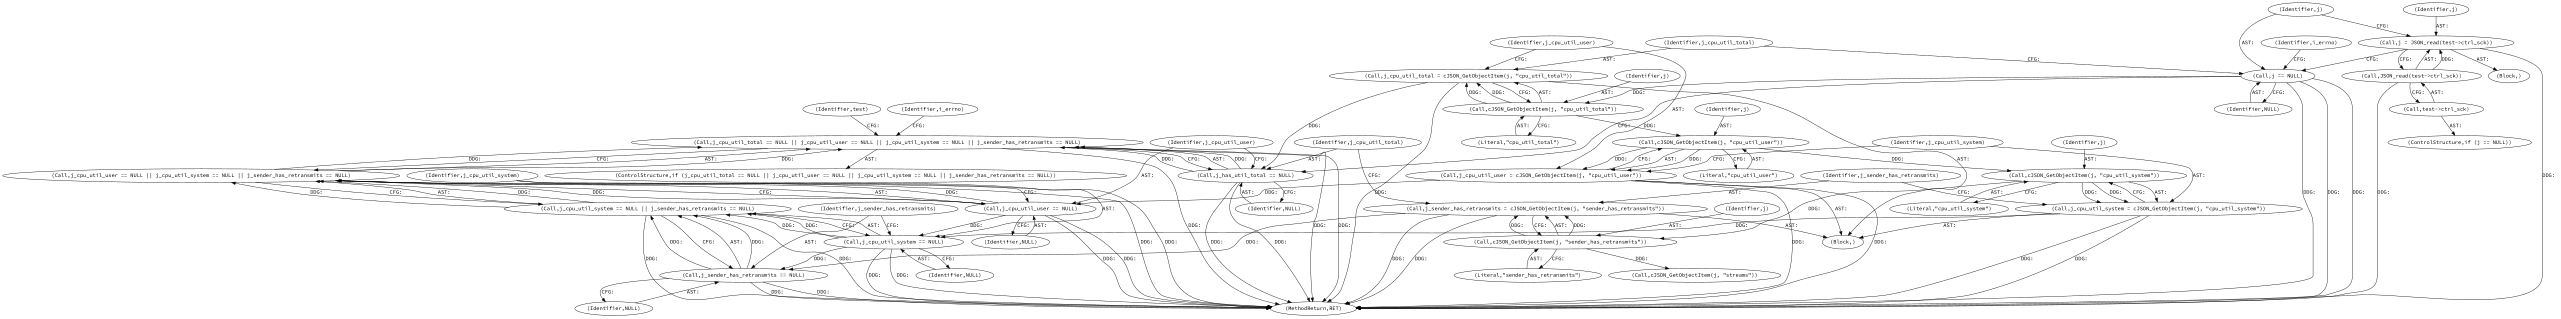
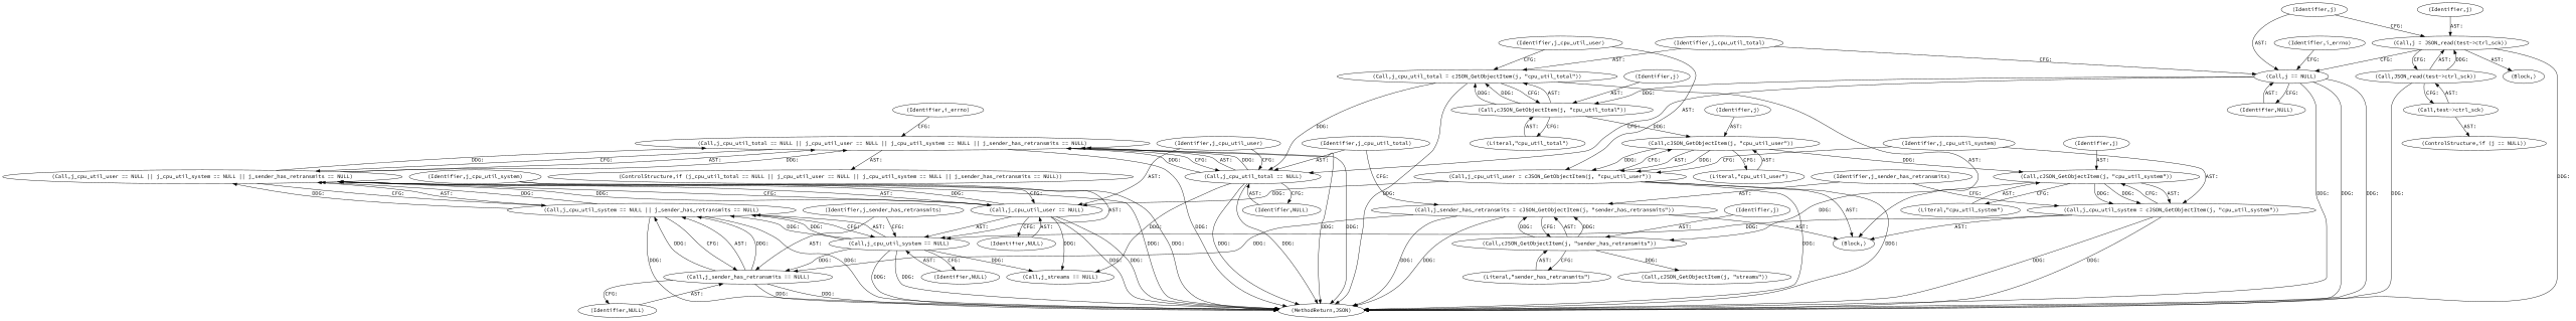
  digraph {
    fontname="Source Code Pro"
    node [fontname="Source Code Pro"]
    edge [fontname="Source Code Pro"]
    n1 [label="(Call,j_cpu_util_total == NULL || j_cpu_util_user == NULL || j_cpu_util_system == NULL || j_sender_has_retransmits == NULL)"]
-   n2 [label="(Call,j_has_util_total == NULL)"]
+   n2 [label="(Call,j_cpu_util_total == NULL)"]
    n3 [label="(Call,j_cpu_util_user == NULL || j_cpu_util_system == NULL || j_sender_has_retransmits == NULL)"]
    n4 [label="(ControlStructure,if (j_cpu_util_total == NULL || j_cpu_util_user == NULL || j_cpu_util_system == NULL || j_sender_has_retransmits == NULL))"]
-   n5 [label="(MethodReturn,RET)"]
+   n5 [label="(MethodReturn,JSON)"]
+   n6 [label="(Call,j_streams == NULL)"]
    n7 [label="(Identifier,NULL)"]
    n8 [label="(Call,j_cpu_util_user == NULL)"]
    n9 [label="(Call,j_cpu_util_system == NULL || j_sender_has_retransmits == NULL)"]
    n10 [label="(Call,j_cpu_util_system == NULL)"]
    n11 [label="(Identifier,NULL)"]
    n12 [label="(Call,j_cpu_util_total = cJSON_GetObjectItem(j, \"cpu_util_total\"))"]
    n13 [label="(Call,cJSON_GetObjectItem(j, \"cpu_util_total\"))"]
    n14 [label="(Block,)"]
    n15 [label="(Call,cJSON_GetObjectItem(j, \"cpu_util_user\"))"]
    n16 [label="(Literal,\"cpu_util_total\")"]
    n17 [label="(Call,j_cpu_util_user = cJSON_GetObjectItem(j, \"cpu_util_user\"))"]
    n18 [label="(Call,cJSON_GetObjectItem(j, \"cpu_util_system\"))"]
    n19 [label="(Literal,\"cpu_util_user\")"]
    n20 [label="(Call,j == NULL)"]
    n21 [label="(Identifier,NULL)"]
    n22 [label="(ControlStructure,if (j == NULL))"]
    n23 [label="(Call,j = JSON_read(test->ctrl_sck))"]
    n24 [label="(Call,JSON_read(test->ctrl_sck))"]
    n25 [label="(Block,)"]
    n26 [label="(Call,test->ctrl_sck)"]
    n27 [label="(Call,j_sender_has_retransmits == NULL)"]
    n28 [label="(Identifier,NULL)"]
    n29 [label="(Call,j_cpu_util_system = cJSON_GetObjectItem(j, \"cpu_util_system\"))"]
    n30 [label="(Call,cJSON_GetObjectItem(j, \"sender_has_retransmits\"))"]
    n31 [label="(Literal,\"cpu_util_system\")"]
    n32 [label="(Identifier,NULL)"]
    n33 [label="(Call,j_sender_has_retransmits = cJSON_GetObjectItem(j, \"sender_has_retransmits\"))"]
    n34 [label="(Literal,\"sender_has_retransmits\")"]
    n35 [label="(Call,cJSON_GetObjectItem(j, \"streams\"))"]
    n36 [label="(Identifier,j_cpu_util_system)"]
    n37 [label="(Identifier,j_cpu_util_user)"]
    n38 [label="(Identifier,j)"]
    n39 [label="(Identifier,j)"]
    n40 [label="(Identifier,i_errno)"]
    n41 [label="(Identifier,j)"]
    n42 [label="(Identifier,j)"]
    n43 [label="(Identifier,j_cpu_util_total)"]
    n44 [label="(Identifier,j_cpu_util_total)"]
    n45 [label="(Identifier,i_errno)"]
    n46 [label="(Identifier,j_sender_has_retransmits)"]
    n47 [label="(Identifier,j_cpu_util_system)"]
    n48 [label="(Identifier,j_sender_has_retransmits)"]
    n49 [label="(Identifier,j_cpu_util_user)"]
    n50 [label="(Identifier,j)"]
    n51 [label="(Identifier,j)"]
-   n52 [label="(Identifier,test)"]
    n1 -> n2 [label="CFG: "]
    n1 -> n3 [label="CFG: "]
    n1 -> n4 [label="AST: "]
    n1 -> n5 [label="DDG: "]
    n1 -> n5 [label="DDG: "]
    n1 -> n5 [label="DDG: "]
    n2 -> n1 [label="AST: "]
    n2 -> n1 [label="DDG: "]
    n2 -> n1 [label="DDG: "]
    n2 -> n5 [label="DDG: "]
    n2 -> n5 [label="DDG: "]
+   n2 -> n6 [label="DDG: "]
    n2 -> n7 [label="CFG: "]
    n3 -> n1 [label="AST: "]
    n3 -> n1 [label="DDG: "]
    n3 -> n1 [label="DDG: "]
    n3 -> n5 [label="DDG: "]
    n3 -> n5 [label="DDG: "]
    n3 -> n8 [label="CFG: "]
    n3 -> n9 [label="CFG: "]
    n7 -> n2 [label="AST: "]
    n8 -> n3 [label="AST: "]
    n8 -> n3 [label="DDG: "]
    n8 -> n3 [label="DDG: "]
    n8 -> n5 [label="DDG: "]
    n8 -> n5 [label="DDG: "]
-   n8 -> n10 [label="DDG: "]
+   n8 -> n6 [label="DDG: "]
+   n8 -> n10 [label="AST: "]
    n8 -> n11 [label="CFG: "]
    n9 -> n3 [label="AST: "]
    n9 -> n3 [label="DDG: "]
    n9 -> n3 [label="DDG: "]
    n9 -> n5 [label="DDG: "]
    n9 -> n5 [label="DDG: "]
    n9 -> n10 [label="CFG: "]
    n9 -> n27 [label="CFG: "]
    n10 -> n5 [label="DDG: "]
    n10 -> n5 [label="DDG: "]
+   n10 -> n6 [label="DDG: "]
    n10 -> n9 [label="AST: "]
    n10 -> n9 [label="DDG: "]
    n10 -> n9 [label="DDG: "]
    n10 -> n27 [label="DDG: "]
    n10 -> n28 [label="CFG: "]
    n11 -> n8 [label="AST: "]
    n12 -> n2 [label="DDG: "]
    n12 -> n5 [label="DDG: "]
    n12 -> n13 [label="CFG: "]
    n12 -> n14 [label="AST: "]
    n13 -> n12 [label="AST: "]
    n13 -> n12 [label="DDG: "]
    n13 -> n12 [label="DDG: "]
    n13 -> n15 [label="DDG: "]
    n13 -> n16 [label="CFG: "]
    n15 -> n17 [label="AST: "]
    n15 -> n17 [label="DDG: "]
    n15 -> n17 [label="DDG: "]
    n15 -> n18 [label="DDG: "]
    n15 -> n19 [label="CFG: "]
    n16 -> n13 [label="AST: "]
    n17 -> n5 [label="DDG: "]
    n17 -> n5 [label="DDG: "]
    n17 -> n8 [label="DDG: "]
    n17 -> n14 [label="AST: "]
    n17 -> n15 [label="CFG: "]
    n18 -> n29 [label="AST: "]
    n18 -> n29 [label="DDG: "]
    n18 -> n29 [label="DDG: "]
    n18 -> n30 [label="DDG: "]
    n18 -> n31 [label="CFG: "]
    n19 -> n15 [label="AST: "]
    n20 -> n2 [label="CFG: "]
    n20 -> n5 [label="DDG: "]
    n20 -> n5 [label="DDG: "]
    n20 -> n5 [label="DDG: "]
    n20 -> n13 [label="DDG: "]
    n20 -> n21 [label="CFG: "]
    n21 -> n20 [label="AST: "]
    n23 -> n5 [label="DDG: "]
    n23 -> n20 [label="CFG: "]
    n23 -> n24 [label="CFG: "]
    n23 -> n25 [label="AST: "]
    n24 -> n5 [label="DDG: "]
    n24 -> n23 [label="AST: "]
    n24 -> n23 [label="DDG: "]
    n24 -> n26 [label="CFG: "]
    n26 -> n22 [label="AST: "]
    n26 -> n24 [label="AST: "]
    n27 -> n5 [label="DDG: "]
    n27 -> n5 [label="DDG: "]
    n27 -> n9 [label="AST: "]
    n27 -> n9 [label="DDG: "]
    n27 -> n9 [label="DDG: "]
    n27 -> n32 [label="CFG: "]
    n28 -> n10 [label="AST: "]
    n29 -> n5 [label="DDG: "]
    n29 -> n5 [label="DDG: "]
    n29 -> n10 [label="DDG: "]
    n29 -> n14 [label="AST: "]
    n29 -> n18 [label="CFG: "]
    n30 -> n33 [label="AST: "]
    n30 -> n33 [label="DDG: "]
    n30 -> n33 [label="DDG: "]
    n30 -> n34 [label="CFG: "]
    n30 -> n35 [label="DDG: "]
    n31 -> n18 [label="AST: "]
    n32 -> n27 [label="AST: "]
    n33 -> n5 [label="DDG: "]
    n33 -> n5 [label="DDG: "]
    n33 -> n14 [label="AST: "]
    n33 -> n27 [label="DDG: "]
    n33 -> n30 [label="CFG: "]
    n34 -> n30 [label="AST: "]
    n36 -> n8 [label="CFG: "]
    n36 -> n10 [label="AST: "]
    n37 -> n12 [label="CFG: "]
    n37 -> n17 [label="AST: "]
    n38 -> n23 [label="AST: "]
    n39 -> n13 [label="AST: "]
    n40 -> n20 [label="CFG: "]
    n41 -> n20 [label="AST: "]
    n41 -> n23 [label="CFG: "]
    n42 -> n15 [label="AST: "]
    n43 -> n12 [label="AST: "]
    n43 -> n20 [label="CFG: "]
    n44 -> n2 [label="AST: "]
    n44 -> n33 [label="CFG: "]
    n45 -> n1 [label="CFG: "]
    n46 -> n29 [label="CFG: "]
    n46 -> n33 [label="AST: "]
    n47 -> n17 [label="CFG: "]
    n47 -> n29 [label="AST: "]
    n48 -> n10 [label="CFG: "]
    n48 -> n27 [label="AST: "]
    n49 -> n2 [label="CFG: "]
    n49 -> n8 [label="AST: "]
    n50 -> n18 [label="AST: "]
    n51 -> n30 [label="AST: "]
-   n52 -> n1 [label="CFG: "]
  }
